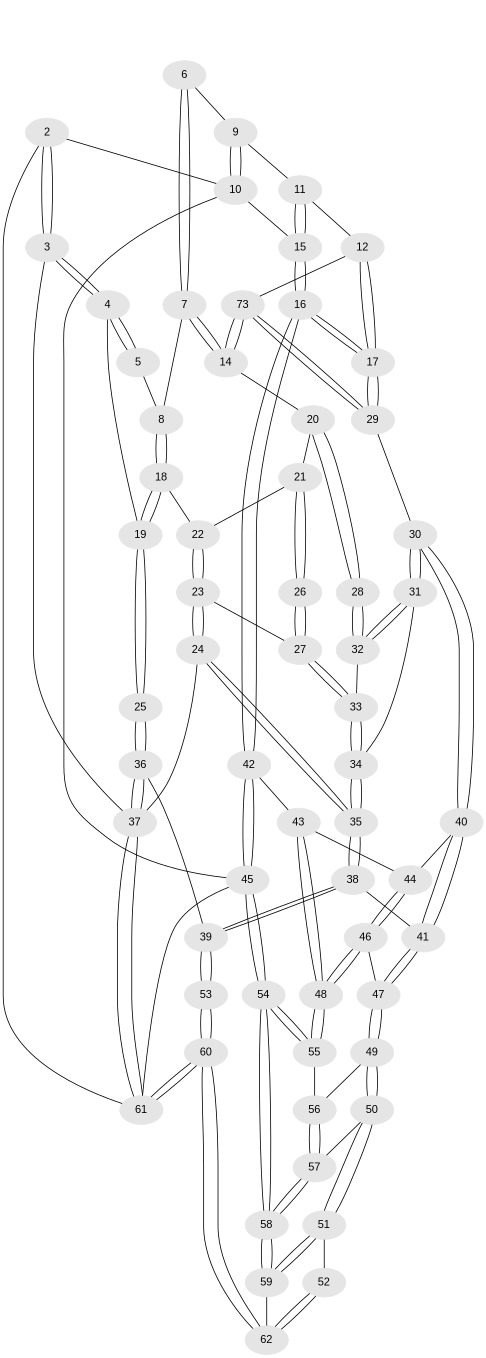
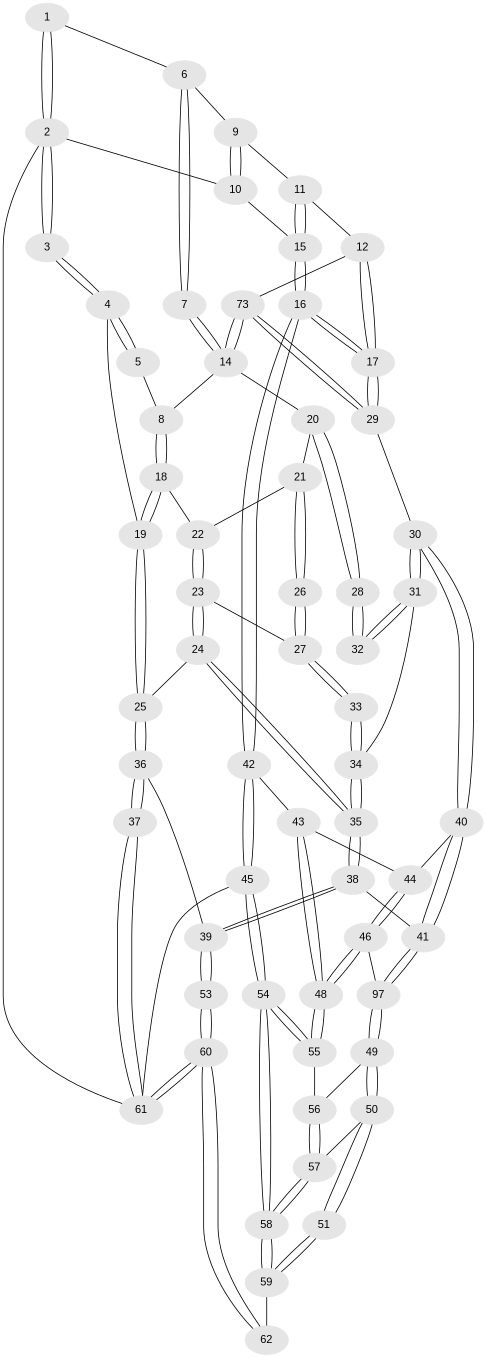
  graph {
    fontname="Liberation Sans"
    node [color=gray90 fontname="Liberation Sans" style=filled]
    edge [fontname="Liberation Sans"]
+   1
    2
    6
    3
    10
    61
    7
    9
    4
    37
    15
    45
    5
    19
    8
    25
    18
    14
    11
    20
    22
    12
    16
    54
    n25 [label=73]
    17
    29
    30
    21
    28
    42
    43
    23
    36
    26
    32
    27
    24
    35
    33
    38
    39
    34
    31
    40
    41
    44
    53
-   47
+   47 [label=97]
    60
    46
    49
    48
    55
    58
    50
    56
    51
    57
-   52
    59
    62
+   1 -- 2
+   1 -- 2
+   1 -- 6
    2 -- 3
    2 -- 3
    2 -- 10
    2 -- 61
    6 -- 7
    6 -- 7
    6 -- 9
    3 -- 4
    3 -- 4
-   3 -- 37
    10 -- 15
-   10 -- 45
-   7 -- 8
+   14 -- 8
    7 -- 14
    7 -- 14
    9 -- 10
    9 -- 10
    9 -- 11
    4 -- 5
    4 -- 5
    4 -- 19
    37 -- 61
    37 -- 61
    15 -- 16
    15 -- 16
    45 -- 61
    45 -- 54
    45 -- 54
    5 -- 8
    19 -- 25
    19 -- 25
    8 -- 18
    8 -- 18
    25 -- 36
    25 -- 36
    18 -- 19
    18 -- 19
    18 -- 22
    14 -- 20
    11 -- 15
    11 -- 15
    11 -- 12
    20 -- 21
    20 -- 28
    20 -- 28
    22 -- 23
    22 -- 23
    12 -- n25
    12 -- 17
    12 -- 17
    16 -- 17
    16 -- 17
    16 -- 42
    16 -- 42
    54 -- 55
    54 -- 55
    54 -- 58
    54 -- 58
    n25 -- 14
    n25 -- 14
    n25 -- 29
    n25 -- 29
    17 -- 29
    17 -- 29
    29 -- 30
    30 -- 31
    30 -- 31
    30 -- 40
    30 -- 40
    21 -- 22
    21 -- 26
    21 -- 26
    28 -- 32
    28 -- 32
    42 -- 45
    42 -- 45
    42 -- 43
    43 -- 44
    43 -- 48
    43 -- 48
    23 -- 27
    23 -- 24
    23 -- 24
    36 -- 37
    36 -- 37
    36 -- 39
    26 -- 27
    26 -- 27
-   32 -- 33
    27 -- 33
    27 -- 33
-   24 -- 37
+   24 -- 25
    24 -- 35
    24 -- 35
    35 -- 38
    35 -- 38
    33 -- 34
    33 -- 34
    38 -- 39
    38 -- 39
    38 -- 41
    39 -- 53
    39 -- 53
    34 -- 35
    34 -- 35
    31 -- 32
    31 -- 32
    31 -- 34
    40 -- 41
    40 -- 41
    40 -- 44
    41 -- 47
    41 -- 47
    44 -- 46
    44 -- 46
    53 -- 60
    53 -- 60
    47 -- 49
    47 -- 49
    60 -- 61
    60 -- 61
    60 -- 62
    60 -- 62
    46 -- 47
    46 -- 48
    46 -- 48
    49 -- 50
    49 -- 50
    49 -- 56
    48 -- 55
    48 -- 55
    55 -- 56
    58 -- 59
    58 -- 59
    50 -- 51
    50 -- 51
    50 -- 57
    56 -- 57
    56 -- 57
-   51 -- 52
    51 -- 59
    51 -- 59
    57 -- 58
    57 -- 58
-   52 -- 62
-   52 -- 62
    59 -- 62
  }
